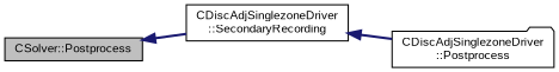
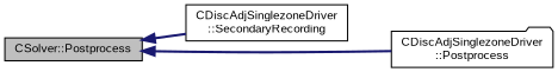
  digraph {
    fontname="Liberation Sans"
    rankdir=LR
    node [color=black fillcolor=white fontname="Liberation Sans" fontsize=10 shape=box style=filled]
    edge [color=midnightblue dir=back fontname="Liberation Sans" fontsize=10 labelfontname=Helvetica labelfontsize=10 style=bold]
    n1 [fillcolor=grey75 fontcolor=black height=0.2 label="CSolver::Postprocess" width=0.4]
    n2 [height=0.2 label="CDiscAdjSinglezoneDriver\l::SecondaryRecording" width=0.4]
    n3 [height=0.2 label="CDiscAdjSinglezoneDriver\l::Postprocess" shape=folder width=0.4]
    n1 -> n2
-   n2 -> n3
+   n1 -> n3
  }
